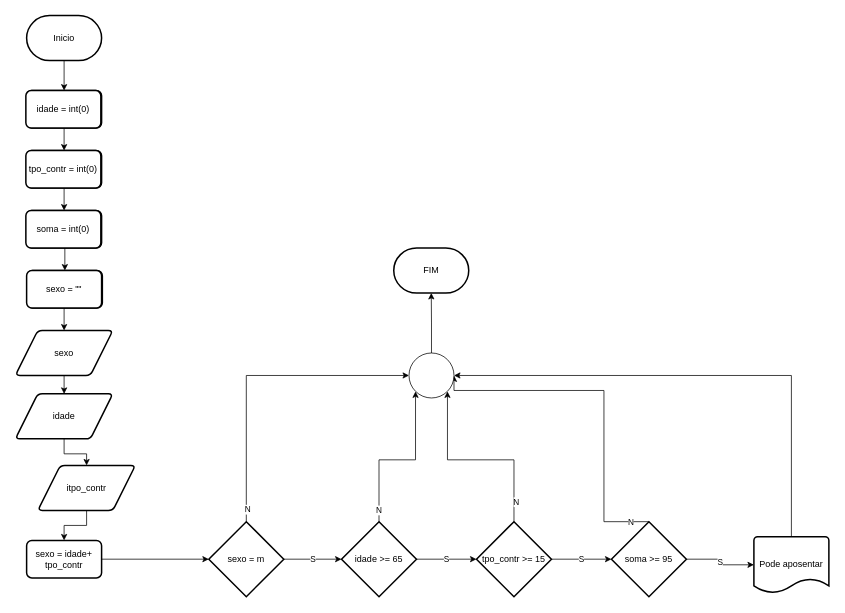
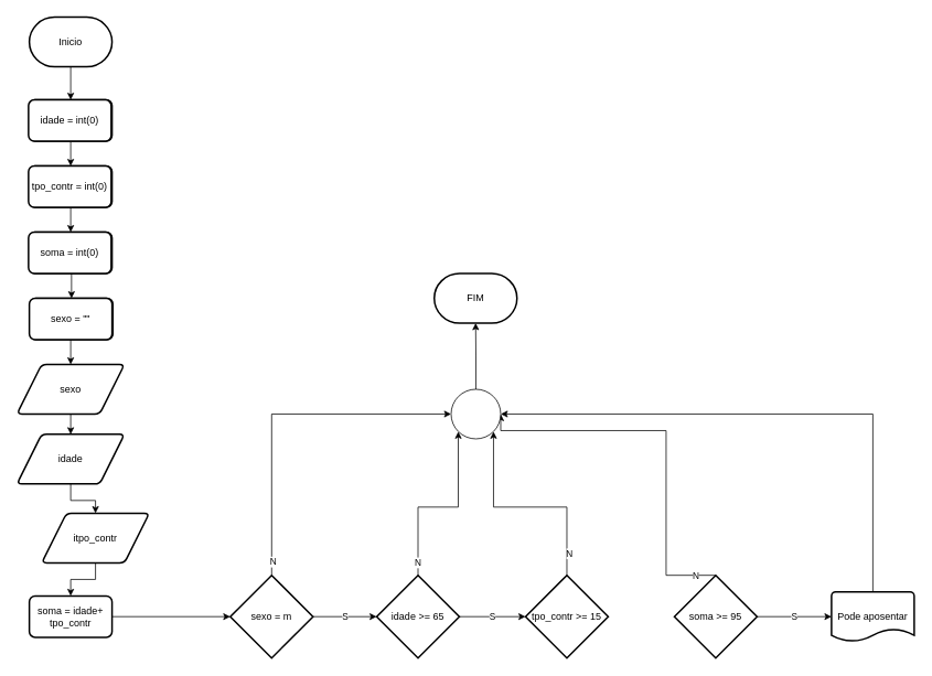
  <mxCell id="0" />
  <mxCell id="1" parent="0" />
  <mxCell id="2" style="edgeStyle=orthogonalEdgeStyle;rounded=0;orthogonalLoop=1;jettySize=auto;html=1;exitX=0.5;exitY=1;exitDx=0;exitDy=0;exitPerimeter=0;" edge="1" parent="1" source="3" target="5"><mxGeometry relative="1" as="geometry" /></mxCell>
  <mxCell id="3" value="Inicio" style="strokeWidth=2;html=1;shape=mxgraph.flowchart.terminator;whiteSpace=wrap;" vertex="1" parent="1"><mxGeometry x="35" y="20" width="100" height="60" as="geometry" /></mxCell>
  <mxCell id="4" style="edgeStyle=orthogonalEdgeStyle;rounded=0;orthogonalLoop=1;jettySize=auto;html=1;exitX=0.5;exitY=1;exitDx=0;exitDy=0;entryX=0.5;entryY=0;entryDx=0;entryDy=0;" edge="1" parent="1" source="5" target="7"><mxGeometry relative="1" as="geometry" /></mxCell>
  <mxCell id="5" value="idade = int(0)" style="rounded=1;whiteSpace=wrap;html=1;absoluteArcSize=1;arcSize=14;strokeWidth=2;" vertex="1" parent="1"><mxGeometry x="35" y="120" width="100" height="50" as="geometry" /></mxCell>
  <mxCell id="6" style="edgeStyle=orthogonalEdgeStyle;rounded=0;orthogonalLoop=1;jettySize=auto;html=1;exitX=0.5;exitY=1;exitDx=0;exitDy=0;entryX=0.5;entryY=0;entryDx=0;entryDy=0;" edge="1" parent="1" source="7" target="9"><mxGeometry relative="1" as="geometry" /></mxCell>
  <mxCell id="7" value="tpo_contr = int(0)" style="rounded=1;whiteSpace=wrap;html=1;absoluteArcSize=1;arcSize=14;strokeWidth=2;" vertex="1" parent="1"><mxGeometry x="35" y="200" width="100" height="50" as="geometry" /></mxCell>
  <mxCell id="8" style="edgeStyle=orthogonalEdgeStyle;rounded=0;orthogonalLoop=1;jettySize=auto;html=1;exitX=0.5;exitY=1;exitDx=0;exitDy=0;entryX=0.5;entryY=0;entryDx=0;entryDy=0;" edge="1" parent="1" source="9" target="11"><mxGeometry relative="1" as="geometry" /></mxCell>
  <mxCell id="9" value="soma = int(0)" style="rounded=1;whiteSpace=wrap;html=1;absoluteArcSize=1;arcSize=14;strokeWidth=2;" vertex="1" parent="1"><mxGeometry x="35" y="280" width="100" height="50" as="geometry" /></mxCell>
  <mxCell id="10" style="edgeStyle=orthogonalEdgeStyle;rounded=0;orthogonalLoop=1;jettySize=auto;html=1;exitX=0.5;exitY=1;exitDx=0;exitDy=0;entryX=0.5;entryY=0;entryDx=0;entryDy=0;" edge="1" parent="1" source="11" target="13"><mxGeometry relative="1" as="geometry" /></mxCell>
  <mxCell id="11" value="sexo = &quot;&quot;" style="rounded=1;whiteSpace=wrap;html=1;absoluteArcSize=1;arcSize=14;strokeWidth=2;" vertex="1" parent="1"><mxGeometry x="36" y="360" width="100" height="50" as="geometry" /></mxCell>
  <mxCell id="12" style="edgeStyle=orthogonalEdgeStyle;rounded=0;orthogonalLoop=1;jettySize=auto;html=1;exitX=0.5;exitY=1;exitDx=0;exitDy=0;entryX=0.5;entryY=0;entryDx=0;entryDy=0;" edge="1" parent="1" source="13" target="15"><mxGeometry relative="1" as="geometry" /></mxCell>
  <mxCell id="13" value="sexo" style="shape=parallelogram;html=1;strokeWidth=2;perimeter=parallelogramPerimeter;whiteSpace=wrap;rounded=1;arcSize=12;size=0.23;" vertex="1" parent="1"><mxGeometry x="20" y="440" width="130" height="60" as="geometry" /></mxCell>
  <mxCell id="14" style="edgeStyle=orthogonalEdgeStyle;rounded=0;orthogonalLoop=1;jettySize=auto;html=1;exitX=0.5;exitY=1;exitDx=0;exitDy=0;entryX=0.5;entryY=0;entryDx=0;entryDy=0;" edge="1" parent="1" source="15" target="19"><mxGeometry relative="1" as="geometry" /></mxCell>
  <mxCell id="15" value="idade" style="shape=parallelogram;html=1;strokeWidth=2;perimeter=parallelogramPerimeter;whiteSpace=wrap;rounded=1;arcSize=12;size=0.23;" vertex="1" parent="1"><mxGeometry x="20" y="524.5" width="130" height="60" as="geometry" /></mxCell>
  <mxCell id="16" style="edgeStyle=orthogonalEdgeStyle;rounded=0;orthogonalLoop=1;jettySize=auto;html=1;exitX=1;exitY=0.5;exitDx=0;exitDy=0;entryX=0;entryY=0.5;entryDx=0;entryDy=0;entryPerimeter=0;" edge="1" parent="1" source="17" target="23"><mxGeometry relative="1" as="geometry" /></mxCell>
- <mxCell id="17" value="sexo = idade+ tpo_contr" style="rounded=1;whiteSpace=wrap;html=1;absoluteArcSize=1;arcSize=14;strokeWidth=2;" vertex="1" parent="1"><mxGeometry x="35" y="720" width="100" height="50" as="geometry" /></mxCell>
+ <mxCell id="17" value="soma = idade+ tpo_contr" style="rounded=1;whiteSpace=wrap;html=1;absoluteArcSize=1;arcSize=14;strokeWidth=2;" vertex="1" parent="1"><mxGeometry x="35" y="720" width="100" height="50" as="geometry" /></mxCell>
  <mxCell id="18" style="edgeStyle=orthogonalEdgeStyle;rounded=0;orthogonalLoop=1;jettySize=auto;html=1;exitX=0.5;exitY=1;exitDx=0;exitDy=0;" edge="1" parent="1" source="19" target="17"><mxGeometry relative="1" as="geometry" /></mxCell>
  <mxCell id="19" value="itpo_contr" style="shape=parallelogram;html=1;strokeWidth=2;perimeter=parallelogramPerimeter;whiteSpace=wrap;rounded=1;arcSize=12;size=0.23;" vertex="1" parent="1"><mxGeometry x="50" y="620" width="130" height="60" as="geometry" /></mxCell>
  <mxCell id="20" value="S" style="edgeStyle=orthogonalEdgeStyle;rounded=0;orthogonalLoop=1;jettySize=auto;html=1;exitX=1;exitY=0.5;exitDx=0;exitDy=0;exitPerimeter=0;entryX=0;entryY=0.5;entryDx=0;entryDy=0;entryPerimeter=0;" edge="1" parent="1" source="23" target="27"><mxGeometry relative="1" as="geometry" /></mxCell>
  <mxCell id="21" style="edgeStyle=orthogonalEdgeStyle;rounded=0;orthogonalLoop=1;jettySize=auto;html=1;exitX=0.5;exitY=0;exitDx=0;exitDy=0;exitPerimeter=0;entryX=0;entryY=0.5;entryDx=0;entryDy=0;entryPerimeter=0;" edge="1" parent="1" source="23" target="39"><mxGeometry relative="1" as="geometry" /></mxCell>
  <mxCell id="22" value="N" style="edgeLabel;html=1;align=center;verticalAlign=middle;resizable=0;points=[];" vertex="1" connectable="0" parent="21"><mxGeometry x="-0.917" y="-1" relative="1" as="geometry"><mxPoint as="offset" /></mxGeometry></mxCell>
  <mxCell id="23" value="sexo = m" style="strokeWidth=2;html=1;shape=mxgraph.flowchart.decision;whiteSpace=wrap;" vertex="1" parent="1"><mxGeometry x="278" y="695" width="100" height="100" as="geometry" /></mxCell>
  <mxCell id="24" value="S" style="edgeStyle=orthogonalEdgeStyle;rounded=0;orthogonalLoop=1;jettySize=auto;html=1;exitX=1;exitY=0.5;exitDx=0;exitDy=0;exitPerimeter=0;entryX=0;entryY=0.5;entryDx=0;entryDy=0;entryPerimeter=0;" edge="1" parent="1" source="27" target="31"><mxGeometry relative="1" as="geometry" /></mxCell>
  <mxCell id="25" style="edgeStyle=orthogonalEdgeStyle;rounded=0;orthogonalLoop=1;jettySize=auto;html=1;exitX=0.5;exitY=0;exitDx=0;exitDy=0;exitPerimeter=0;entryX=0.145;entryY=0.855;entryDx=0;entryDy=0;entryPerimeter=0;" edge="1" parent="1" source="27" target="39"><mxGeometry relative="1" as="geometry" /></mxCell>
  <mxCell id="26" value="N" style="edgeLabel;html=1;align=center;verticalAlign=middle;resizable=0;points=[];" vertex="1" connectable="0" parent="25"><mxGeometry x="-0.86" y="1" relative="1" as="geometry"><mxPoint as="offset" /></mxGeometry></mxCell>
  <mxCell id="27" value="idade &amp;gt;= 65" style="strokeWidth=2;html=1;shape=mxgraph.flowchart.decision;whiteSpace=wrap;" vertex="1" parent="1"><mxGeometry x="455" y="695" width="100" height="100" as="geometry" /></mxCell>
- <mxCell id="28" value="S" style="edgeStyle=orthogonalEdgeStyle;rounded=0;orthogonalLoop=1;jettySize=auto;html=1;exitX=1;exitY=0.5;exitDx=0;exitDy=0;exitPerimeter=0;entryX=0;entryY=0.5;entryDx=0;entryDy=0;entryPerimeter=0;" edge="1" parent="1" source="31" target="35"><mxGeometry relative="1" as="geometry" /></mxCell>
  <mxCell id="29" style="edgeStyle=orthogonalEdgeStyle;rounded=0;orthogonalLoop=1;jettySize=auto;html=1;exitX=0.5;exitY=0;exitDx=0;exitDy=0;exitPerimeter=0;entryX=0.855;entryY=0.855;entryDx=0;entryDy=0;entryPerimeter=0;" edge="1" parent="1" source="31" target="39"><mxGeometry relative="1" as="geometry" /></mxCell>
  <mxCell id="30" value="N" style="edgeLabel;html=1;align=center;verticalAlign=middle;resizable=0;points=[];" vertex="1" connectable="0" parent="29"><mxGeometry x="-0.793" y="-2" relative="1" as="geometry"><mxPoint as="offset" /></mxGeometry></mxCell>
  <mxCell id="31" value="tpo_contr &amp;gt;= 15" style="strokeWidth=2;html=1;shape=mxgraph.flowchart.decision;whiteSpace=wrap;" vertex="1" parent="1"><mxGeometry x="635" y="695" width="100" height="100" as="geometry" /></mxCell>
  <mxCell id="32" value="S" style="edgeStyle=orthogonalEdgeStyle;rounded=0;orthogonalLoop=1;jettySize=auto;html=1;exitX=1;exitY=0.5;exitDx=0;exitDy=0;exitPerimeter=0;" edge="1" parent="1" source="35" target="37"><mxGeometry relative="1" as="geometry"><mxPoint x="925" y="745.529" as="targetPoint" /></mxGeometry></mxCell>
  <mxCell id="33" style="edgeStyle=orthogonalEdgeStyle;rounded=0;orthogonalLoop=1;jettySize=auto;html=1;exitX=0.5;exitY=0;exitDx=0;exitDy=0;exitPerimeter=0;entryX=1;entryY=0.5;entryDx=0;entryDy=0;entryPerimeter=0;" edge="1" parent="1" source="35" target="39"><mxGeometry relative="1" as="geometry"><Array as="points"><mxPoint x="805" y="520" /><mxPoint x="605" y="520" /></Array></mxGeometry></mxCell>
  <mxCell id="34" value="N" style="edgeLabel;html=1;align=center;verticalAlign=middle;resizable=0;points=[];" vertex="1" connectable="0" parent="33"><mxGeometry x="-0.889" relative="1" as="geometry"><mxPoint as="offset" /></mxGeometry></mxCell>
  <mxCell id="35" value="soma &amp;gt;= 95" style="strokeWidth=2;html=1;shape=mxgraph.flowchart.decision;whiteSpace=wrap;" vertex="1" parent="1"><mxGeometry x="815" y="695" width="100" height="100" as="geometry" /></mxCell>
  <mxCell id="36" style="edgeStyle=orthogonalEdgeStyle;rounded=0;orthogonalLoop=1;jettySize=auto;html=1;exitX=0.5;exitY=0;exitDx=0;exitDy=0;exitPerimeter=0;entryX=1;entryY=0.5;entryDx=0;entryDy=0;entryPerimeter=0;" edge="1" parent="1" source="37" target="39"><mxGeometry relative="1" as="geometry" /></mxCell>
- <mxCell id="37" value="Pode aposentar" style="strokeWidth=2;html=1;shape=mxgraph.flowchart.document2;whiteSpace=wrap;size=0.25;" vertex="1" parent="1"><mxGeometry x="1005" y="714.999" width="100" height="75" as="geometry" /></mxCell>
+ <mxCell id="37" value="Pode aposentar" style="strokeWidth=2;html=1;shape=mxgraph.flowchart.document2;whiteSpace=wrap;size=0.25;" vertex="1" parent="1"><mxGeometry x="1005" y="714.999" width="100" height="60" as="geometry" /></mxCell>
  <mxCell id="38" style="edgeStyle=orthogonalEdgeStyle;rounded=0;orthogonalLoop=1;jettySize=auto;html=1;exitX=0.5;exitY=0;exitDx=0;exitDy=0;exitPerimeter=0;" edge="1" parent="1" source="39" target="40"><mxGeometry relative="1" as="geometry"><mxPoint x="574.667" y="360" as="targetPoint" /></mxGeometry></mxCell>
  <mxCell id="39" value="" style="verticalLabelPosition=bottom;verticalAlign=top;html=1;shape=mxgraph.flowchart.on-page_reference;" vertex="1" parent="1"><mxGeometry x="545" y="470" width="60" height="60" as="geometry" /></mxCell>
  <mxCell id="40" value="FIM" style="strokeWidth=2;html=1;shape=mxgraph.flowchart.terminator;whiteSpace=wrap;" vertex="1" parent="1"><mxGeometry x="524.667" y="330" width="100" height="60" as="geometry" /></mxCell>
  <mxCell id="41" value="idade = int(0)" style="rounded=1;whiteSpace=wrap;html=1;absoluteArcSize=1;arcSize=14;strokeWidth=2;" vertex="1" parent="1"><mxGeometry x="34" y="120" width="100" height="50" as="geometry" /></mxCell>
  <mxCell id="42" value="tpo_contr = int(0)" style="rounded=1;whiteSpace=wrap;html=1;absoluteArcSize=1;arcSize=14;strokeWidth=2;" vertex="1" parent="1"><mxGeometry x="34" y="200" width="100" height="50" as="geometry" /></mxCell>
  <mxCell id="43" value="soma = int(0)" style="rounded=1;whiteSpace=wrap;html=1;absoluteArcSize=1;arcSize=14;strokeWidth=2;" vertex="1" parent="1"><mxGeometry x="34" y="280" width="100" height="50" as="geometry" /></mxCell>
  <mxCell id="44" value="sexo = &quot;&quot;" style="rounded=1;whiteSpace=wrap;html=1;absoluteArcSize=1;arcSize=14;strokeWidth=2;" vertex="1" parent="1"><mxGeometry x="35" y="360" width="100" height="50" as="geometry" /></mxCell>
